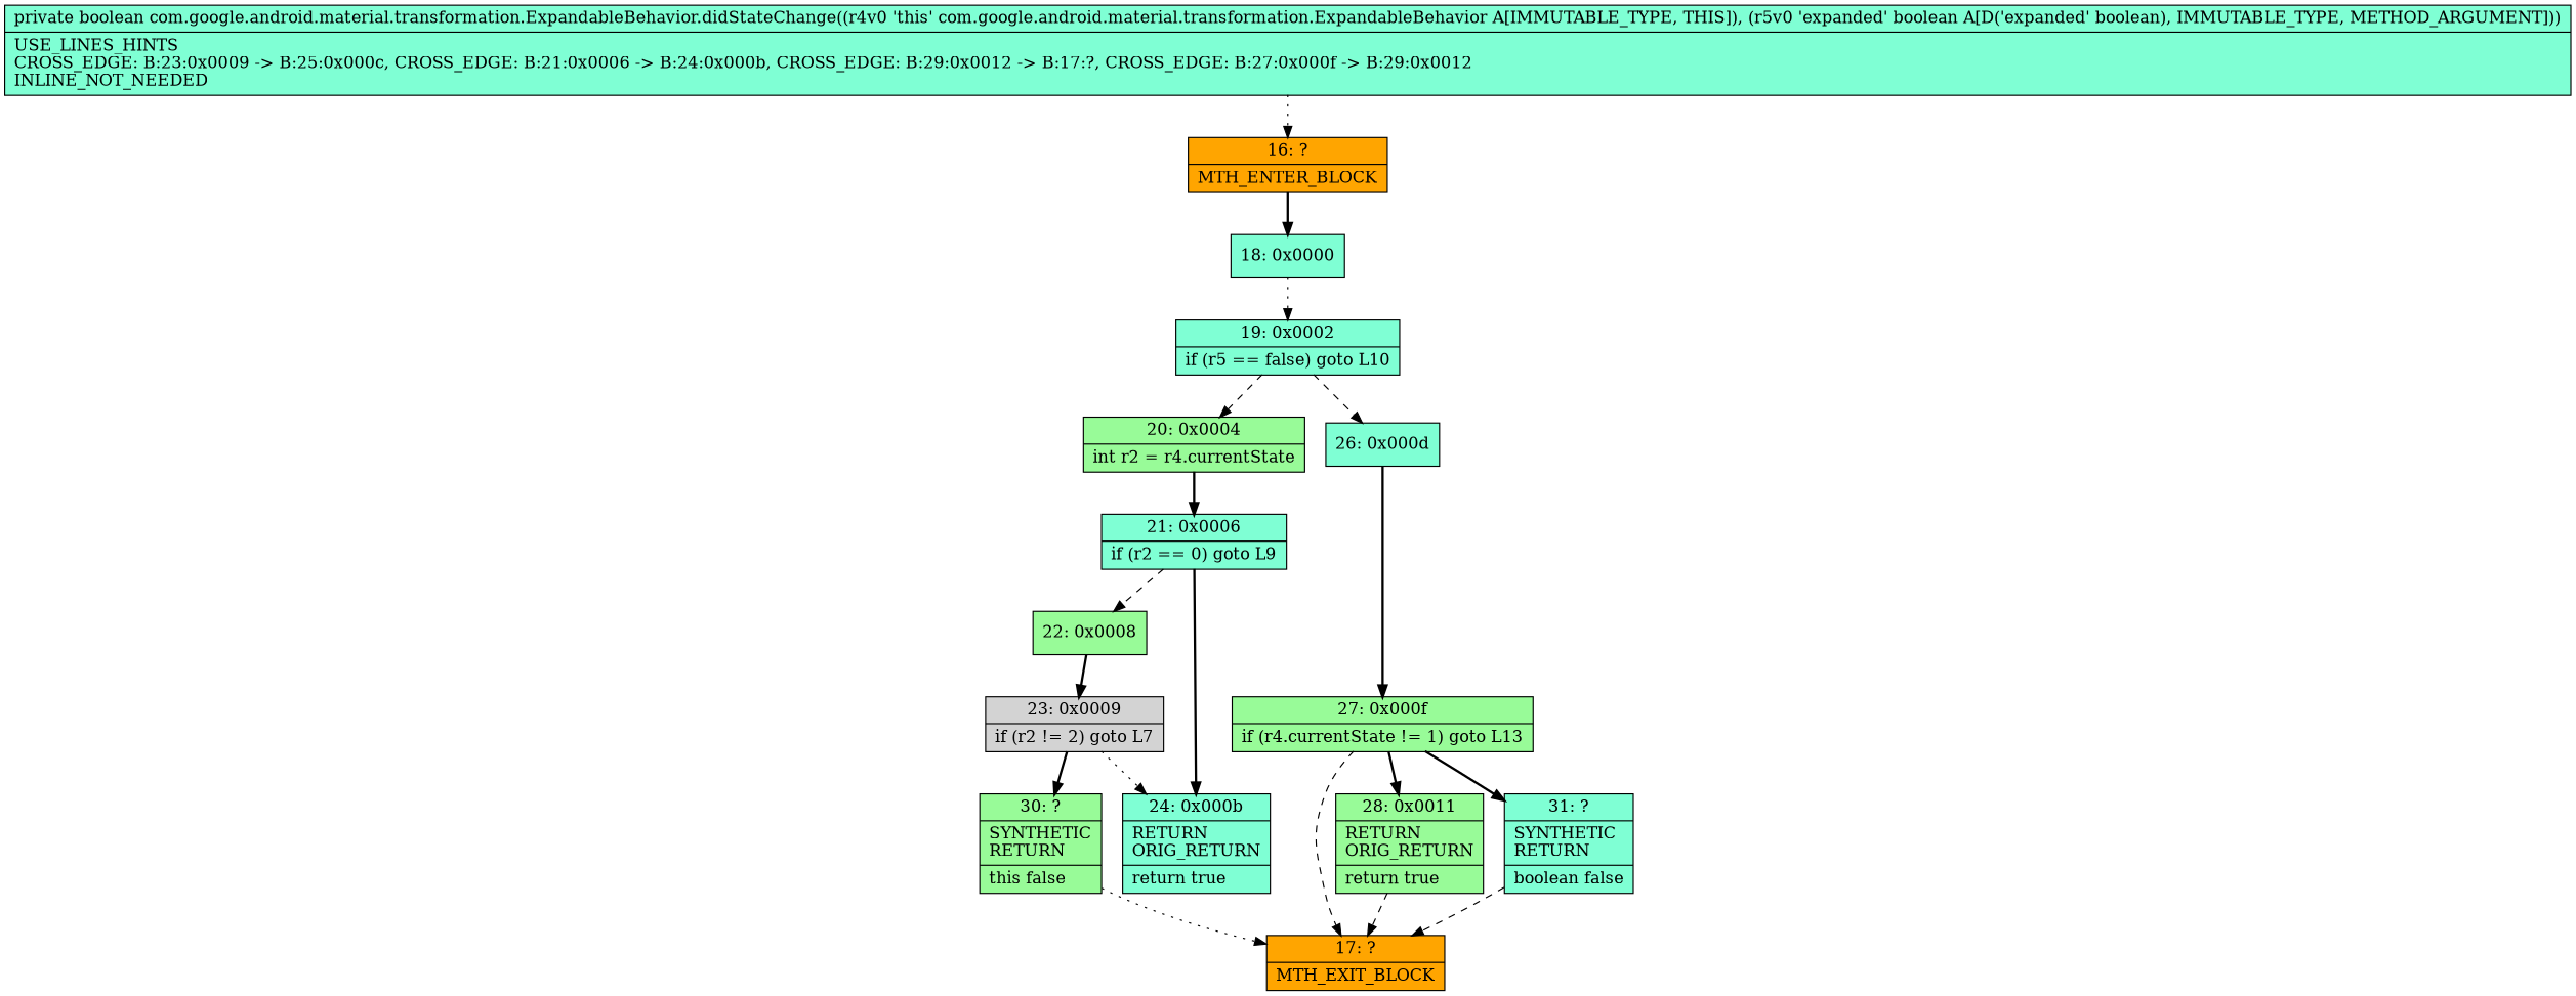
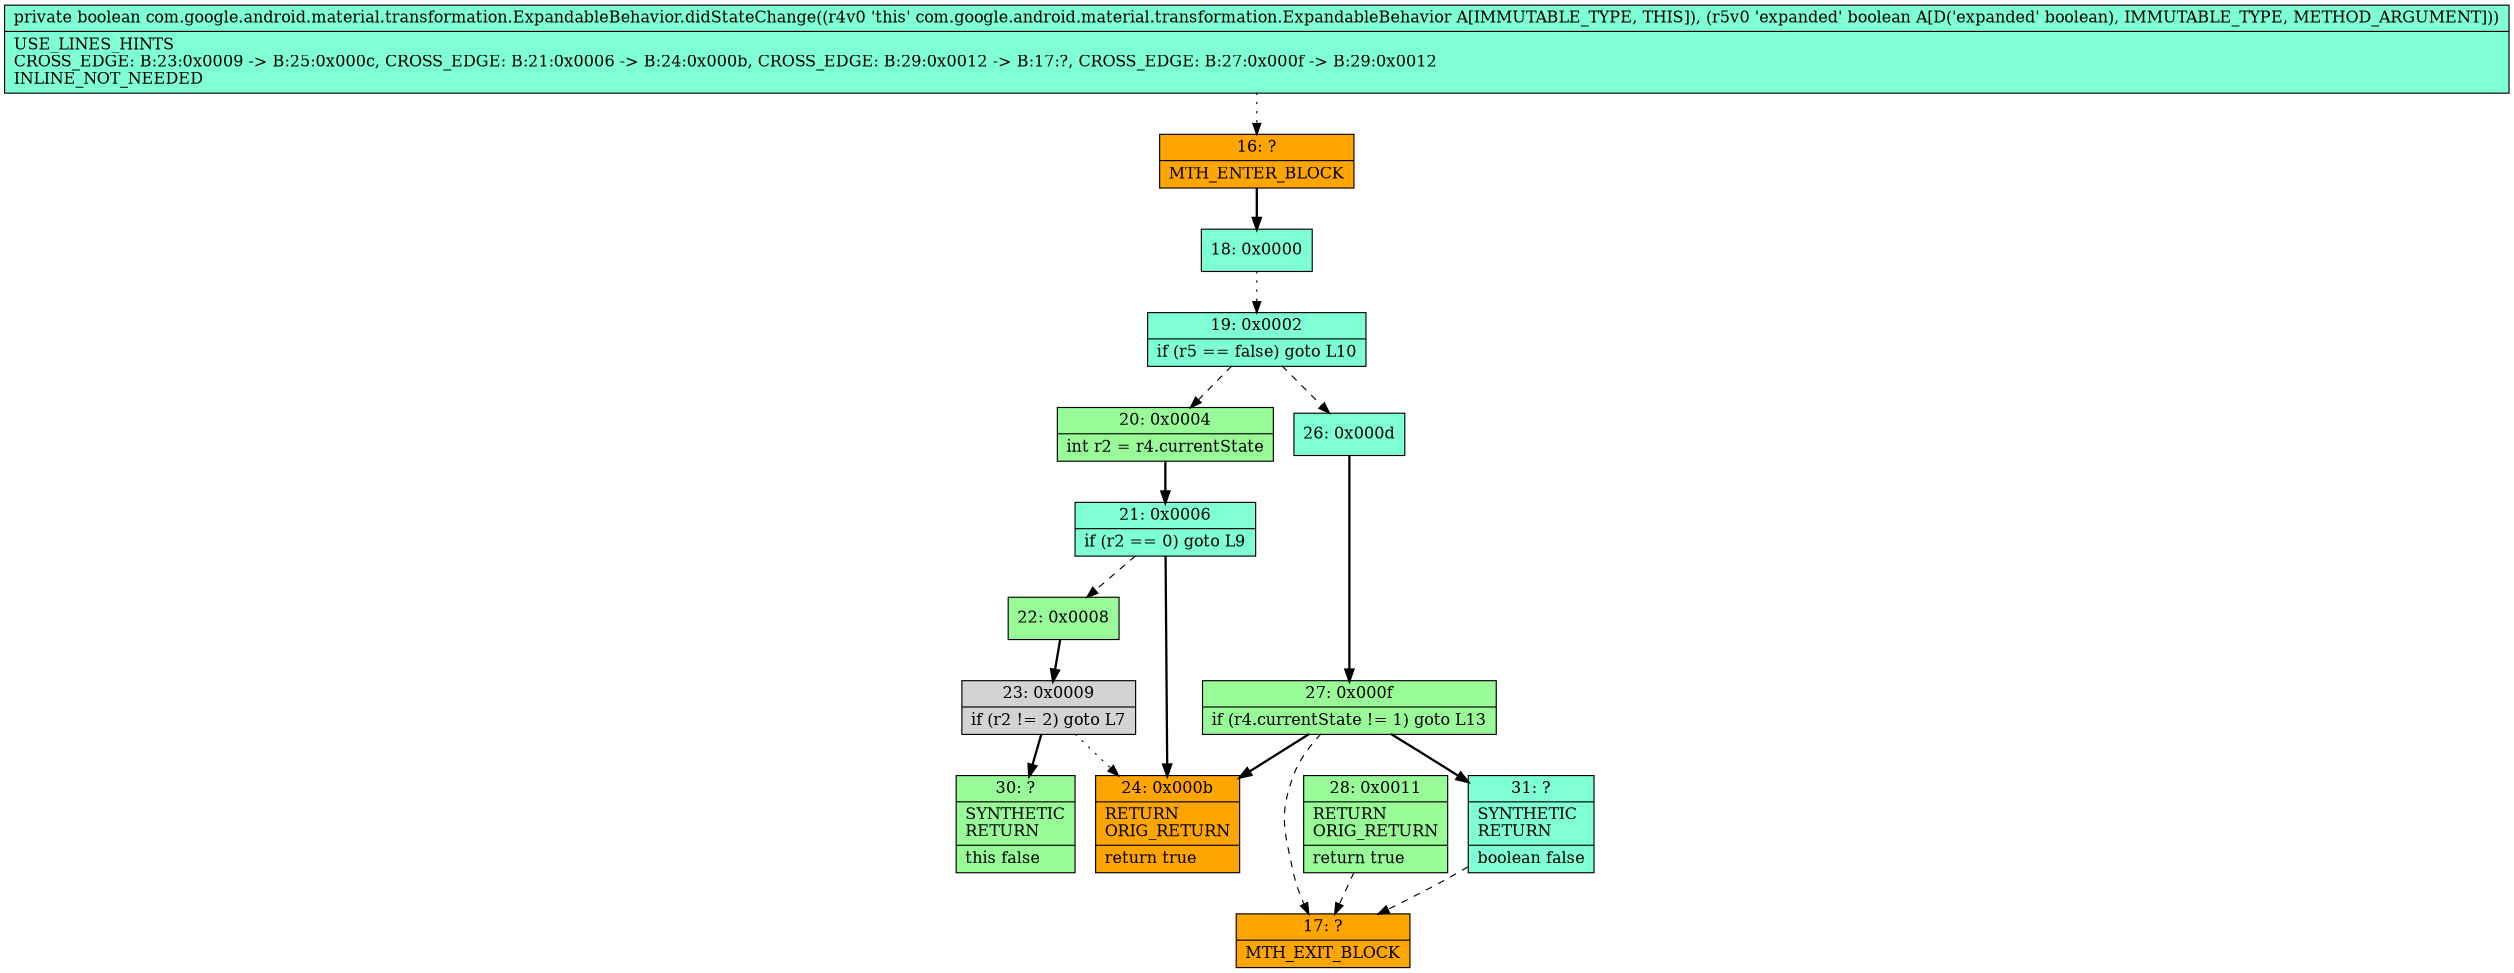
  digraph {
    node [fillcolor=aquamarine shape=record style=filled]
    edge [style=bold]
    n1 [fillcolor=orange label="{16\:\ ?|MTH_ENTER_BLOCK\l}"]
    n2 [label="{18\:\ 0x0000}"]
    n3 [label="{19\:\ 0x0002|if (r5 == false) goto L10\l}"]
    n4 [fillcolor=palegreen label="{20\:\ 0x0004|int r2 = r4.currentState\l}"]
    n5 [label="{26\:\ 0x000d}"]
    n6 [label="{21\:\ 0x0006|if (r2 == 0) goto L9\l}"]
    n7 [fillcolor=palegreen label="{27\:\ 0x000f|if (r4.currentState != 1) goto L13\l}"]
    n8 [fillcolor=palegreen label="{22\:\ 0x0008}"]
-   n9 [label="{24\:\ 0x000b|RETURN\lORIG_RETURN\l|return true\l}"]
+   n9 [fillcolor=orange label="{24\:\ 0x000b|RETURN\lORIG_RETURN\l|return true\l}"]
    n10 [fillcolor=lightgrey label="{23\:\ 0x0009|if (r2 != 2) goto L7\l}"]
    n11 [fillcolor=palegreen label="{30\:\ ?|SYNTHETIC\lRETURN\l|this false\l}"]
    n12 [fillcolor=orange label="{17\:\ ?|MTH_EXIT_BLOCK\l}"]
    n13 [fillcolor=palegreen label="{28\:\ 0x0011|RETURN\lORIG_RETURN\l|return true\l}"]
    n14 [label="{31\:\ ?|SYNTHETIC\lRETURN\l|boolean false\l}"]
    n15 [label="{private boolean com.google.android.material.transformation.ExpandableBehavior.didStateChange((r4v0 'this' com.google.android.material.transformation.ExpandableBehavior A[IMMUTABLE_TYPE, THIS]), (r5v0 'expanded' boolean A[D('expanded' boolean), IMMUTABLE_TYPE, METHOD_ARGUMENT]))  | USE_LINES_HINTS\lCROSS_EDGE: B:23:0x0009 \-\> B:25:0x000c, CROSS_EDGE: B:21:0x0006 \-\> B:24:0x000b, CROSS_EDGE: B:29:0x0012 \-\> B:17:?, CROSS_EDGE: B:27:0x000f \-\> B:29:0x0012\lINLINE_NOT_NEEDED\l}"]
    n1 -> n2
    n2 -> n3 [style=dotted]
    n3 -> n4 [style=dashed]
    n3 -> n5 [style=dashed]
    n4 -> n6
    n5 -> n7
    n6 -> n8 [style=dashed]
    n6 -> n9
    n7 -> n12 [style=dashed]
-   n7 -> n13
+   n7 -> n9
    n7 -> n14
    n8 -> n10
    n10 -> n9 [style=dotted]
    n10 -> n11
-   n11 -> n12 [style=dotted]
    n13 -> n12 [style=dashed]
    n14 -> n12 [style=dashed]
    n15 -> n1 [style=dotted]
  }
